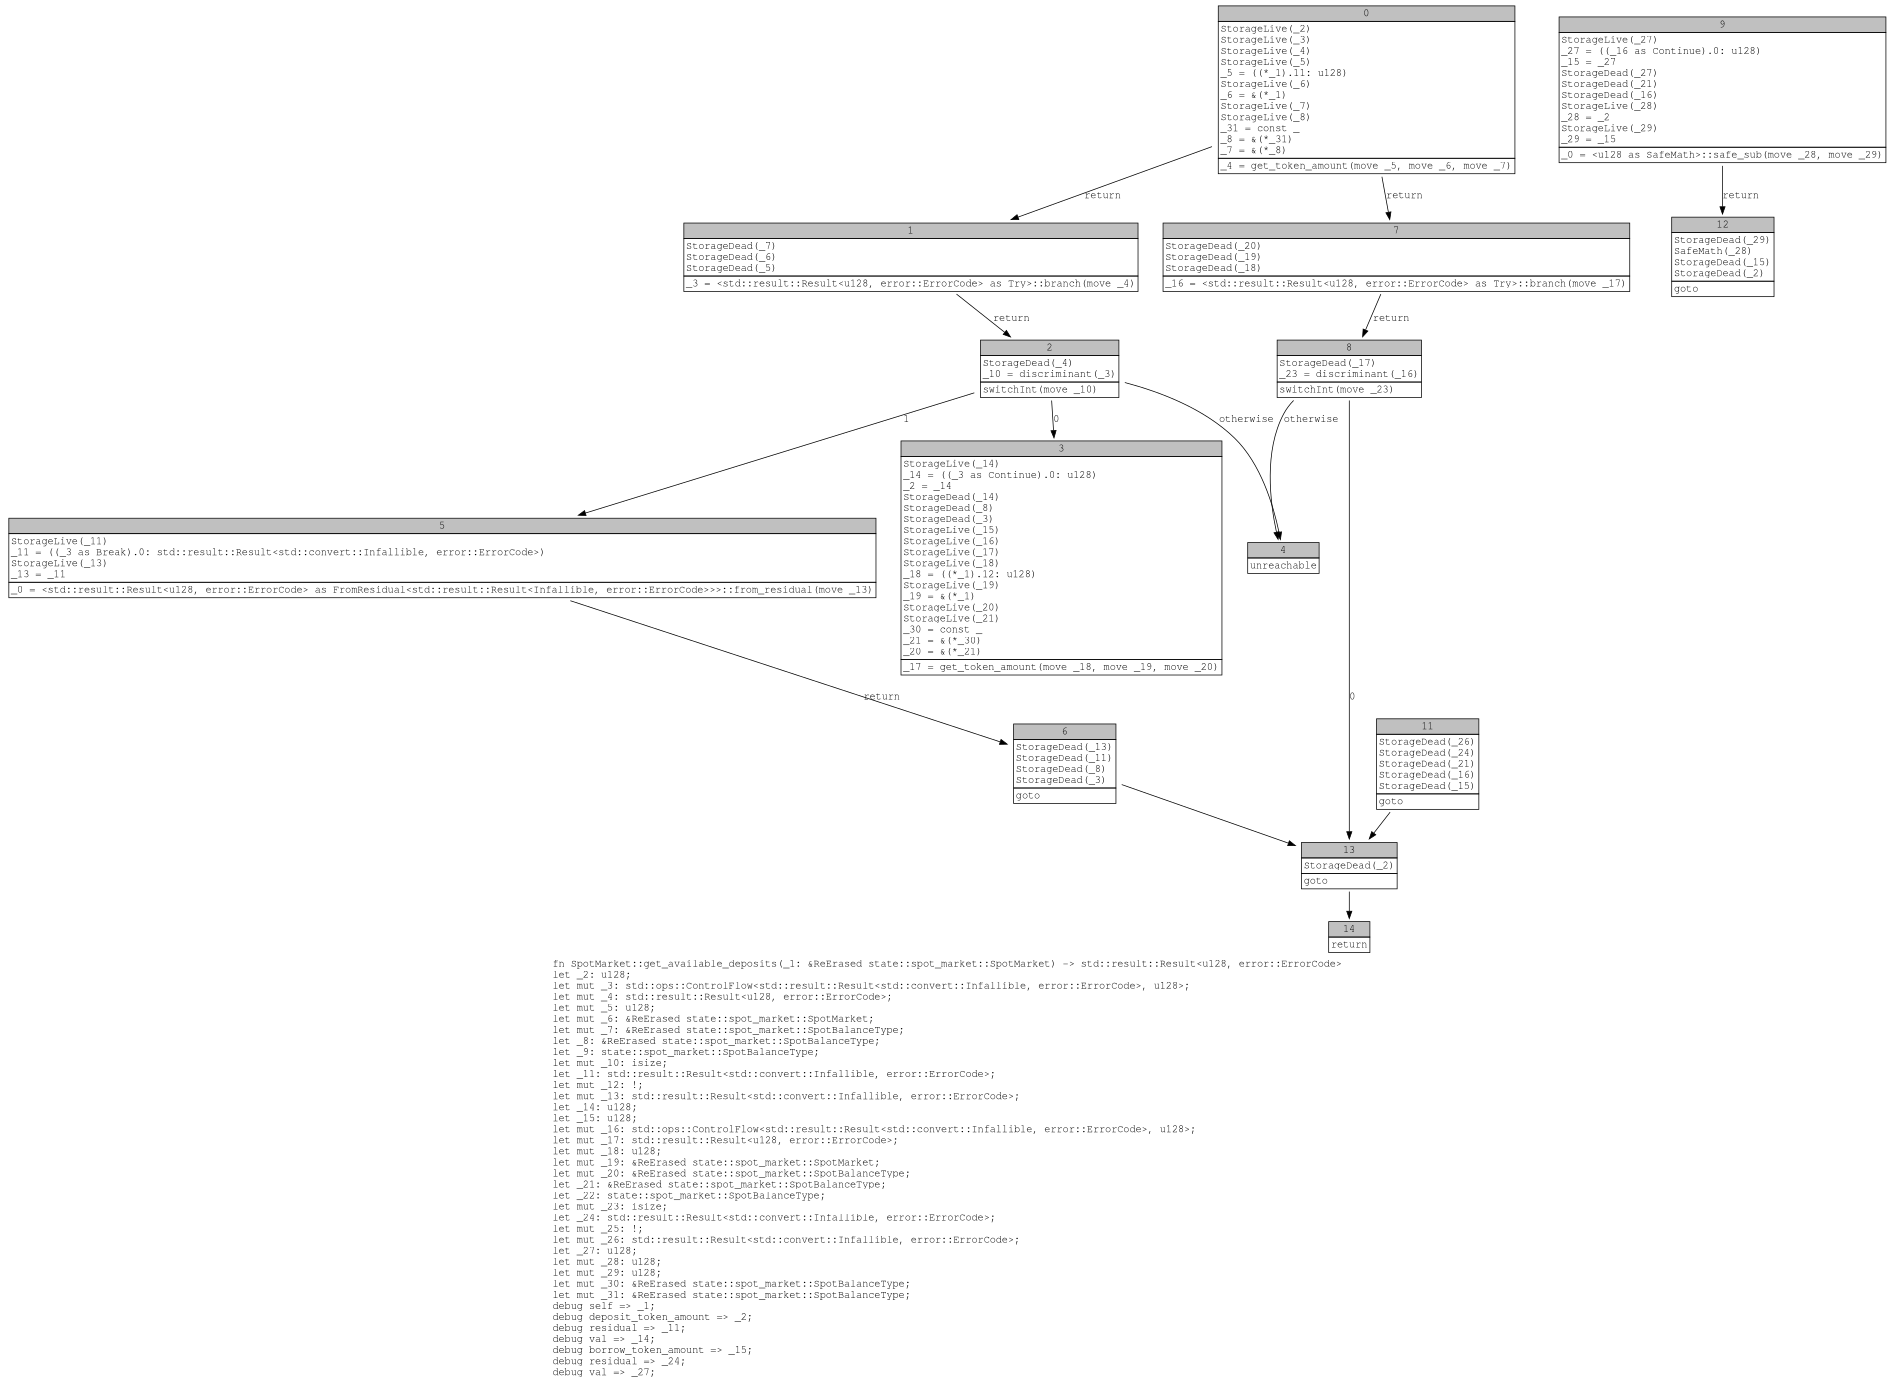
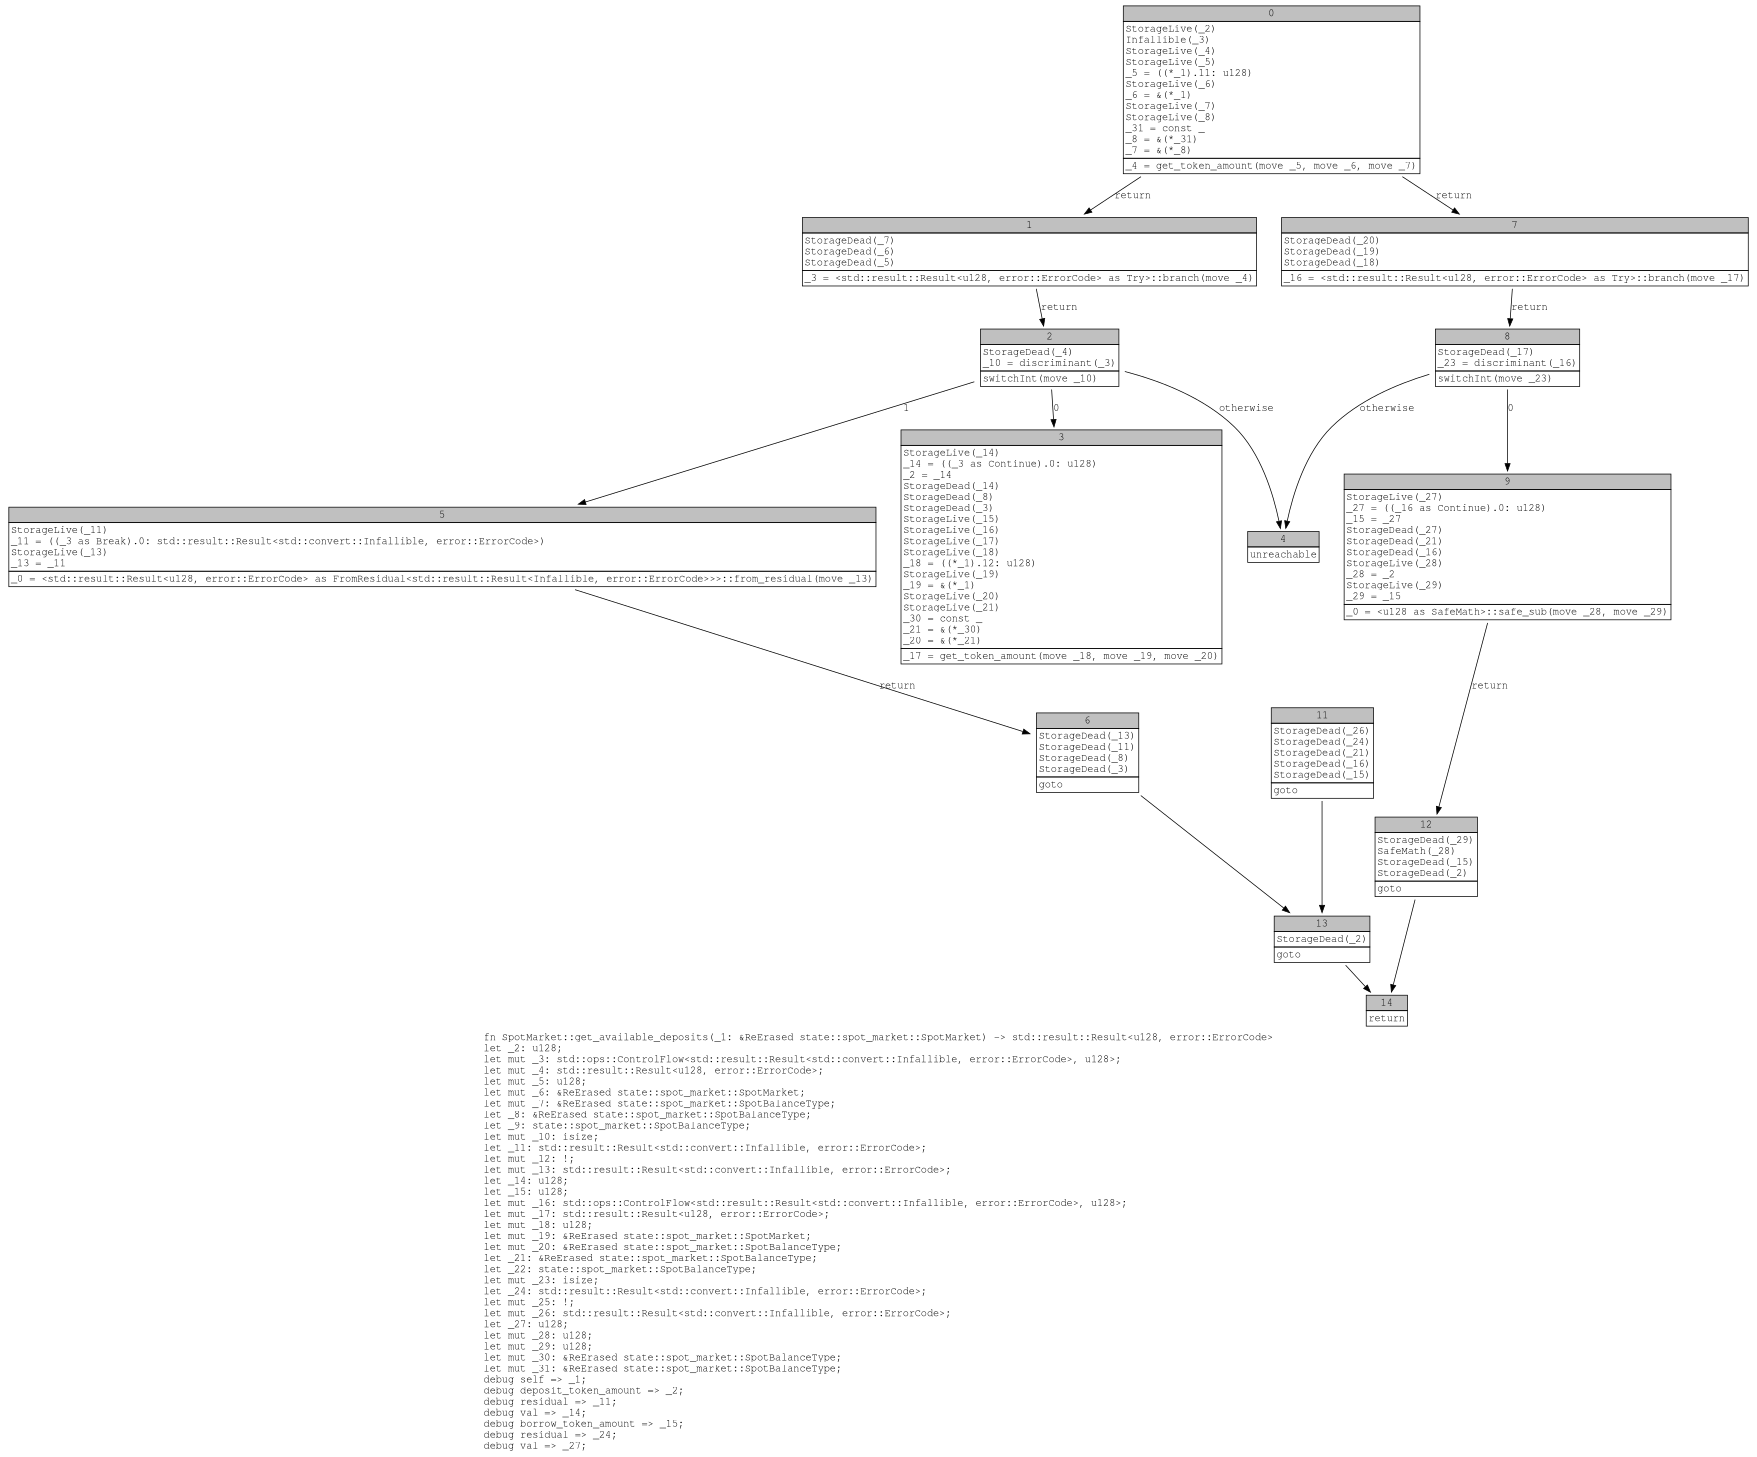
  digraph {
    fontname="Courier, monospace"
    label=<fn SpotMarket::get_available_deposits(_1: &amp;ReErased state::spot_market::SpotMarket) -&gt; std::result::Result&lt;u128, error::ErrorCode&gt;<br align="left"/>let _2: u128;<br align="left"/>let mut _3: std::ops::ControlFlow&lt;std::result::Result&lt;std::convert::Infallible, error::ErrorCode&gt;, u128&gt;;<br align="left"/>let mut _4: std::result::Result&lt;u128, error::ErrorCode&gt;;<br align="left"/>let mut _5: u128;<br align="left"/>let mut _6: &amp;ReErased state::spot_market::SpotMarket;<br align="left"/>let mut _7: &amp;ReErased state::spot_market::SpotBalanceType;<br align="left"/>let _8: &amp;ReErased state::spot_market::SpotBalanceType;<br align="left"/>let _9: state::spot_market::SpotBalanceType;<br align="left"/>let mut _10: isize;<br align="left"/>let _11: std::result::Result&lt;std::convert::Infallible, error::ErrorCode&gt;;<br align="left"/>let mut _12: !;<br align="left"/>let mut _13: std::result::Result&lt;std::convert::Infallible, error::ErrorCode&gt;;<br align="left"/>let _14: u128;<br align="left"/>let _15: u128;<br align="left"/>let mut _16: std::ops::ControlFlow&lt;std::result::Result&lt;std::convert::Infallible, error::ErrorCode&gt;, u128&gt;;<br align="left"/>let mut _17: std::result::Result&lt;u128, error::ErrorCode&gt;;<br align="left"/>let mut _18: u128;<br align="left"/>let mut _19: &amp;ReErased state::spot_market::SpotMarket;<br align="left"/>let mut _20: &amp;ReErased state::spot_market::SpotBalanceType;<br align="left"/>let _21: &amp;ReErased state::spot_market::SpotBalanceType;<br align="left"/>let _22: state::spot_market::SpotBalanceType;<br align="left"/>let mut _23: isize;<br align="left"/>let _24: std::result::Result&lt;std::convert::Infallible, error::ErrorCode&gt;;<br align="left"/>let mut _25: !;<br align="left"/>let mut _26: std::result::Result&lt;std::convert::Infallible, error::ErrorCode&gt;;<br align="left"/>let _27: u128;<br align="left"/>let mut _28: u128;<br align="left"/>let mut _29: u128;<br align="left"/>let mut _30: &amp;ReErased state::spot_market::SpotBalanceType;<br align="left"/>let mut _31: &amp;ReErased state::spot_market::SpotBalanceType;<br align="left"/>debug self =&gt; _1;<br align="left"/>debug deposit_token_amount =&gt; _2;<br align="left"/>debug residual =&gt; _11;<br align="left"/>debug val =&gt; _14;<br align="left"/>debug borrow_token_amount =&gt; _15;<br align="left"/>debug residual =&gt; _24;<br align="left"/>debug val =&gt; _27;<br align="left"/>>
    node [fontname="Courier, monospace" shape=none]
    edge [fontname="Courier, monospace"]
-   n1 [label=<<table border="0" cellborder="1" cellspacing="0"><tr><td bgcolor="gray" align="center" colspan="1">0</td></tr><tr><td align="left" balign="left">StorageLive(_2)<br/>StorageLive(_3)<br/>StorageLive(_4)<br/>StorageLive(_5)<br/>_5 = ((*_1).11: u128)<br/>StorageLive(_6)<br/>_6 = &amp;(*_1)<br/>StorageLive(_7)<br/>StorageLive(_8)<br/>_31 = const _<br/>_8 = &amp;(*_31)<br/>_7 = &amp;(*_8)<br/></td></tr><tr><td align="left">_4 = get_token_amount(move _5, move _6, move _7)</td></tr></table>>]
+   n1 [label=<<table border="0" cellborder="1" cellspacing="0"><tr><td bgcolor="gray" align="center" colspan="1">0</td></tr><tr><td align="left" balign="left">StorageLive(_2)<br/>Infallible(_3)<br/>StorageLive(_4)<br/>StorageLive(_5)<br/>_5 = ((*_1).11: u128)<br/>StorageLive(_6)<br/>_6 = &amp;(*_1)<br/>StorageLive(_7)<br/>StorageLive(_8)<br/>_31 = const _<br/>_8 = &amp;(*_31)<br/>_7 = &amp;(*_8)<br/></td></tr><tr><td align="left">_4 = get_token_amount(move _5, move _6, move _7)</td></tr></table>>]
    n2 [label=<<table border="0" cellborder="1" cellspacing="0"><tr><td bgcolor="gray" align="center" colspan="1">1</td></tr><tr><td align="left" balign="left">StorageDead(_7)<br/>StorageDead(_6)<br/>StorageDead(_5)<br/></td></tr><tr><td align="left">_3 = &lt;std::result::Result&lt;u128, error::ErrorCode&gt; as Try&gt;::branch(move _4)</td></tr></table>>]
    n3 [label=<<table border="0" cellborder="1" cellspacing="0"><tr><td bgcolor="gray" align="center" colspan="1">7</td></tr><tr><td align="left" balign="left">StorageDead(_20)<br/>StorageDead(_19)<br/>StorageDead(_18)<br/></td></tr><tr><td align="left">_16 = &lt;std::result::Result&lt;u128, error::ErrorCode&gt; as Try&gt;::branch(move _17)</td></tr></table>>]
    n4 [label=<<table border="0" cellborder="1" cellspacing="0"><tr><td bgcolor="gray" align="center" colspan="1">2</td></tr><tr><td align="left" balign="left">StorageDead(_4)<br/>_10 = discriminant(_3)<br/></td></tr><tr><td align="left">switchInt(move _10)</td></tr></table>>]
    n5 [label=<<table border="0" cellborder="1" cellspacing="0"><tr><td bgcolor="gray" align="center" colspan="1">3</td></tr><tr><td align="left" balign="left">StorageLive(_14)<br/>_14 = ((_3 as Continue).0: u128)<br/>_2 = _14<br/>StorageDead(_14)<br/>StorageDead(_8)<br/>StorageDead(_3)<br/>StorageLive(_15)<br/>StorageLive(_16)<br/>StorageLive(_17)<br/>StorageLive(_18)<br/>_18 = ((*_1).12: u128)<br/>StorageLive(_19)<br/>_19 = &amp;(*_1)<br/>StorageLive(_20)<br/>StorageLive(_21)<br/>_30 = const _<br/>_21 = &amp;(*_30)<br/>_20 = &amp;(*_21)<br/></td></tr><tr><td align="left">_17 = get_token_amount(move _18, move _19, move _20)</td></tr></table>>]
    n6 [label=<<table border="0" cellborder="1" cellspacing="0"><tr><td bgcolor="gray" align="center" colspan="1">4</td></tr><tr><td align="left">unreachable</td></tr></table>>]
    n7 [label=<<table border="0" cellborder="1" cellspacing="0"><tr><td bgcolor="gray" align="center" colspan="1">5</td></tr><tr><td align="left" balign="left">StorageLive(_11)<br/>_11 = ((_3 as Break).0: std::result::Result&lt;std::convert::Infallible, error::ErrorCode&gt;)<br/>StorageLive(_13)<br/>_13 = _11<br/></td></tr><tr><td align="left">_0 = &lt;std::result::Result&lt;u128, error::ErrorCode&gt; as FromResidual&lt;std::result::Result&lt;Infallible, error::ErrorCode&gt;&gt;&gt;::from_residual(move _13)</td></tr></table>>]
    n8 [label=<<table border="0" cellborder="1" cellspacing="0"><tr><td bgcolor="gray" align="center" colspan="1">6</td></tr><tr><td align="left" balign="left">StorageDead(_13)<br/>StorageDead(_11)<br/>StorageDead(_8)<br/>StorageDead(_3)<br/></td></tr><tr><td align="left">goto</td></tr></table>>]
    n9 [label=<<table border="0" cellborder="1" cellspacing="0"><tr><td bgcolor="gray" align="center" colspan="1">8</td></tr><tr><td align="left" balign="left">StorageDead(_17)<br/>_23 = discriminant(_16)<br/></td></tr><tr><td align="left">switchInt(move _23)</td></tr></table>>]
    n10 [label=<<table border="0" cellborder="1" cellspacing="0"><tr><td bgcolor="gray" align="center" colspan="1">13</td></tr><tr><td align="left" balign="left">StorageDead(_2)<br/></td></tr><tr><td align="left">goto</td></tr></table>>]
    n11 [label=<<table border="0" cellborder="1" cellspacing="0"><tr><td bgcolor="gray" align="center" colspan="1">14</td></tr><tr><td align="left">return</td></tr></table>>]
    n12 [label=<<table border="0" cellborder="1" cellspacing="0"><tr><td bgcolor="gray" align="center" colspan="1">9</td></tr><tr><td align="left" balign="left">StorageLive(_27)<br/>_27 = ((_16 as Continue).0: u128)<br/>_15 = _27<br/>StorageDead(_27)<br/>StorageDead(_21)<br/>StorageDead(_16)<br/>StorageLive(_28)<br/>_28 = _2<br/>StorageLive(_29)<br/>_29 = _15<br/></td></tr><tr><td align="left">_0 = &lt;u128 as SafeMath&gt;::safe_sub(move _28, move _29)</td></tr></table>>]
    n13 [label=<<table border="0" cellborder="1" cellspacing="0"><tr><td bgcolor="gray" align="center" colspan="1">12</td></tr><tr><td align="left" balign="left">StorageDead(_29)<br/>SafeMath(_28)<br/>StorageDead(_15)<br/>StorageDead(_2)<br/></td></tr><tr><td align="left">goto</td></tr></table>>]
    n14 [label=<<table border="0" cellborder="1" cellspacing="0"><tr><td bgcolor="gray" align="center" colspan="1">11</td></tr><tr><td align="left" balign="left">StorageDead(_26)<br/>StorageDead(_24)<br/>StorageDead(_21)<br/>StorageDead(_16)<br/>StorageDead(_15)<br/></td></tr><tr><td align="left">goto</td></tr></table>>]
    n1 -> n2 [label=return]
    n1 -> n3 [label=return]
    n2 -> n4 [label=return]
    n3 -> n9 [label=return]
    n4 -> n5 [label=0]
    n4 -> n6 [label=otherwise]
    n4 -> n7 [label=1]
    n7 -> n8 [label=return]
    n8 -> n10
    n9 -> n6 [label=otherwise]
-   n9 -> n10 [label=0]
+   n9 -> n12 [label=0]
    n10 -> n11
    n12 -> n13 [label=return]
+   n13 -> n11
    n14 -> n10
  }
